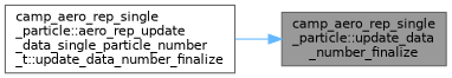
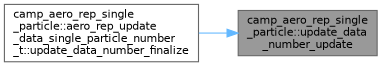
  digraph {
    rankdir=RL
    node [fontname=Helvetica fontsize=10 shape=box style=filled]
-   n1 [color=gray40 fillcolor=grey60 fontcolor=black height=0.2 label="camp_aero_rep_single\l_particle::update_data\l_number_finalize" width=0.4]
+   n1 [color=gray40 fillcolor=grey60 fontcolor=black height=0.2 label="camp_aero_rep_single\l_particle::update_data\l_number_update" width=0.4]
    n2 [color=grey40 fillcolor=white height=0.2 label="camp_aero_rep_single\l_particle::aero_rep_update\l_data_single_particle_number\l_t::update_data_number_finalize" width=0.4]
    n1 -> n2 [color=steelblue1 dir=back fontname=Helvetica fontsize=10 labelfontname=Helvetica labelfontsize=10 style=solid]
  }
